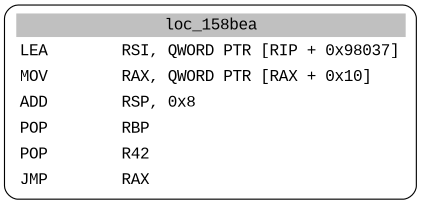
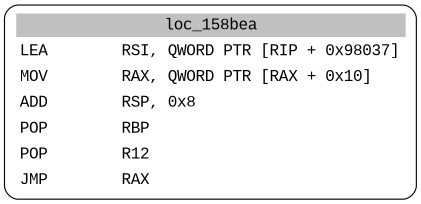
  digraph {
-   n1 [fontname="Courier New" label=<<table border="0" cellborder="0" cellpadding="3"><tr><td align="center" colspan="2" bgcolor="grey">loc_158bea</td></tr><tr><td align="left">LEA        RSI, QWORD PTR [RIP + 0x98037]</td></tr><tr><td align="left">MOV        RAX, QWORD PTR [RAX + 0x10]</td></tr><tr><td align="left">ADD        RSP, 0x8</td></tr><tr><td align="left">POP        RBP</td></tr><tr><td align="left">POP        R42</td></tr><tr><td align="left">JMP        RAX</td></tr></table>> shape=Mrecord]
+   n1 [fontname="Courier New" label=<<table border="0" cellborder="0" cellpadding="3"><tr><td align="center" colspan="2" bgcolor="grey">loc_158bea</td></tr><tr><td align="left">LEA        RSI, QWORD PTR [RIP + 0x98037]</td></tr><tr><td align="left">MOV        RAX, QWORD PTR [RAX + 0x10]</td></tr><tr><td align="left">ADD        RSP, 0x8</td></tr><tr><td align="left">POP        RBP</td></tr><tr><td align="left">POP        R12</td></tr><tr><td align="left">JMP        RAX</td></tr></table>> shape=Mrecord]
  }
